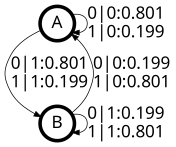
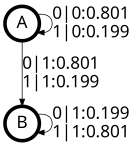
  digraph {
    fontname="CMU Serif Roman"
    node [fontname="CMU Serif Roman" fontsize=24 penwidth=5 shape=circle]
    edge [fontname="CMU Serif Roman" fontsize=24]
    A
    B
    A -> A [label="0|0:0.801\l1|0:0.199\l"]
    A -> B [label="0|1:0.801\l1|1:0.199\l"]
-   B -> A [label="0|0:0.199\l1|0:0.801\l"]
    B -> B [label="0|1:0.199\l1|1:0.801\l"]
  }
